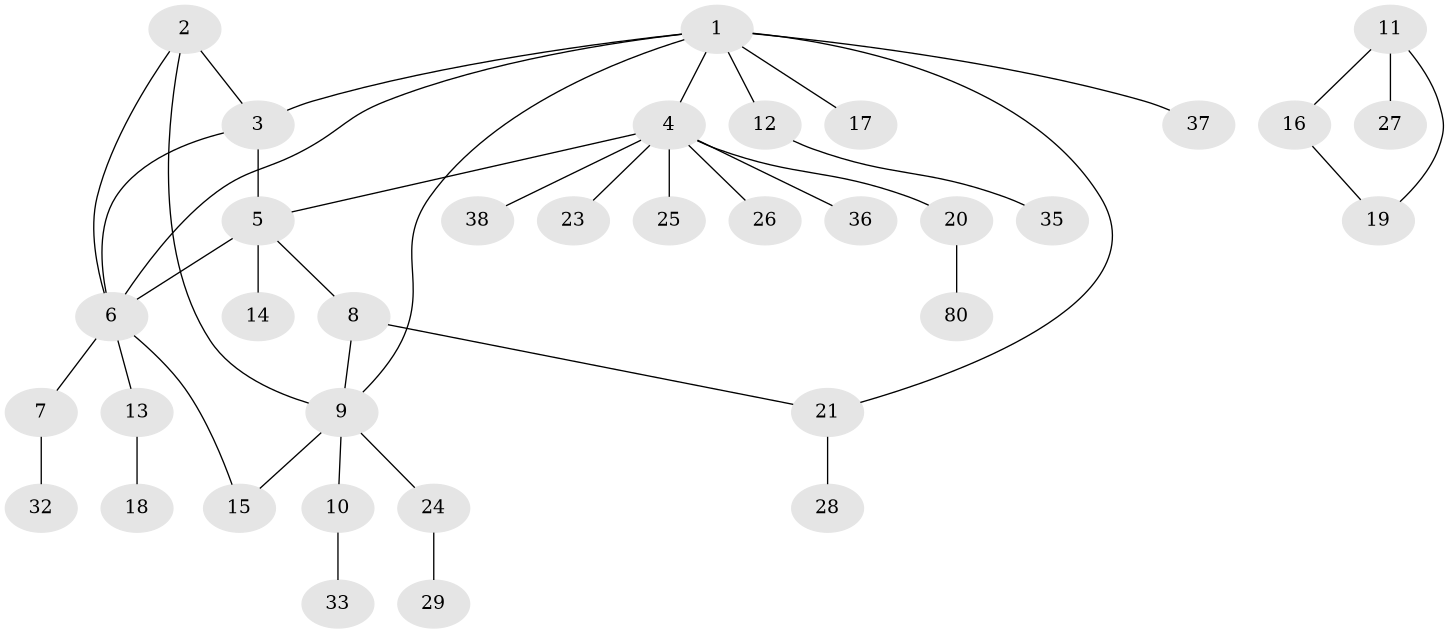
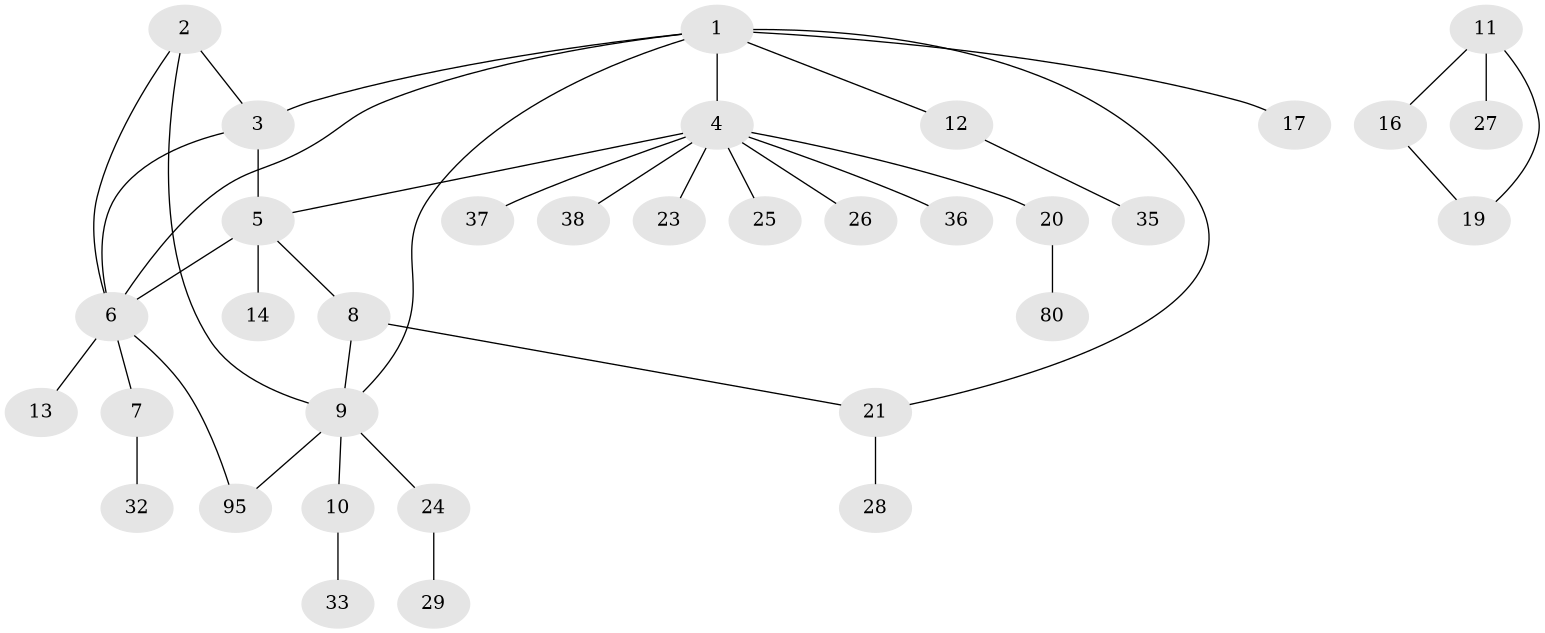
  graph {
    node [color=gray90 style=filled]
    edge [weight=1.0]
    1
    3
    4
    6
    9
    12
    17
    21
    5
    20
    23
    25
    26
    36
    37
    38
    7
    13
-   15
+   15 [label=95]
    10
    24
    35
    28
    2
    11
    16
    27
    8
    14
    n30 [label=80]
    32
-   18
    33
    29
    19
    1 -- 3
    1 -- 4
    1 -- 6
    1 -- 9
    1 -- 12
    1 -- 17
    1 -- 21
    3 -- 6
    3 -- 5
    4 -- 5
    4 -- 20
    4 -- 23
    4 -- 25
    4 -- 26
    4 -- 36
-   1 -- 37
+   4 -- 37
    4 -- 38
    6 -- 7
    6 -- 13
    6 -- 15
    9 -- 15
    9 -- 10
    9 -- 24
    12 -- 35
    21 -- 28
    5 -- 6
    5 -- 8
    5 -- 14
    20 -- n30
    7 -- 32
-   13 -- 18
    10 -- 33
    24 -- 29
    2 -- 3
    2 -- 6
    2 -- 9
    11 -- 16
    11 -- 27
    16 -- 19
    8 -- 9
    8 -- 21
    19 -- 11
  }
